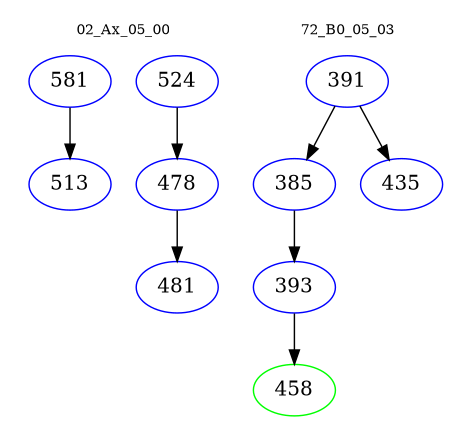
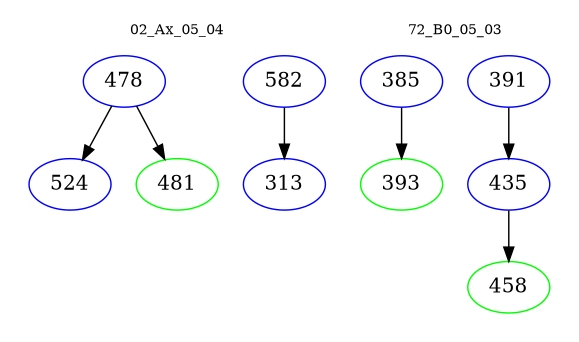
  digraph {
    node [color=blue]
    edge [color=black]
    n1 [label=524]
-   n2 [label=581]
+   n2 [label=582]
    n3 [label=478]
-   n4 [label=513]
-   n5 [label=481]
+   n4 [label=313]
+   n5 [color=green label=481]
    n6 [label=391]
    n7 [label=385]
    n8 [label=435]
-   n9 [label=393]
+   n9 [color=green label=393]
    n10 [color=green label=458]
    subgraph cluster_1 {
      color=white
      fontsize=10
-     label="02_Ax_05_00"
+     label="02_Ax_05_04"
      n1
      n2
      n3
      n4
      n5
    }
    subgraph cluster_2 {
      color=white
      fontsize=10
      label="72_B0_05_03"
      n6
      n7
      n8
      n9
      n10
    }
-   n1 -> n3
+   n3 -> n1
    n2 -> n4
    n3 -> n5
-   n6 -> n7
    n6 -> n8
    n7 -> n9
-   n9 -> n10
+   n8 -> n10
  }
